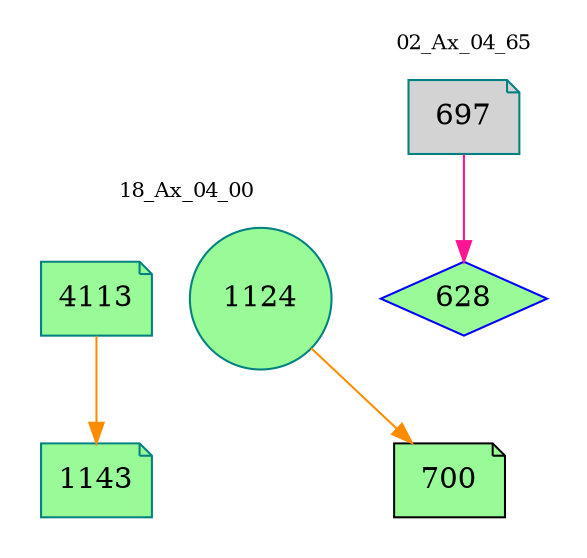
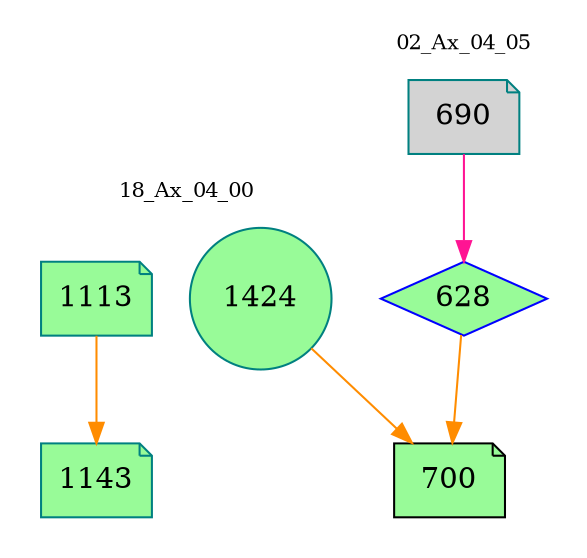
  digraph {
    node [color=teal fillcolor=palegreen shape=note style=filled]
    edge [color=darkorange]
-   n1 [label=1124 shape=circle]
-   n2 [label=4113]
+   n1 [label=1424 shape=circle]
+   n2 [label=1113]
    n3 [label=1143]
-   n4 [fillcolor=lightgrey label=697]
+   n4 [fillcolor=lightgrey label=690]
    n5 [color=blue label=628 shape=diamond]
    n6 [color=black label=700]
    subgraph cluster_1 {
      color=white
      fontsize=10
      label="18_Ax_04_00"
      n1
      n2
      n3
    }
    subgraph cluster_2 {
      color=white
      fontsize=10
-     label="02_Ax_04_65"
+     label="02_Ax_04_05"
      n4
      n5
      n6
    }
    n1 -> n6
    n2 -> n3
    n4 -> n5 [color=deeppink]
+   n5 -> n6
  }
